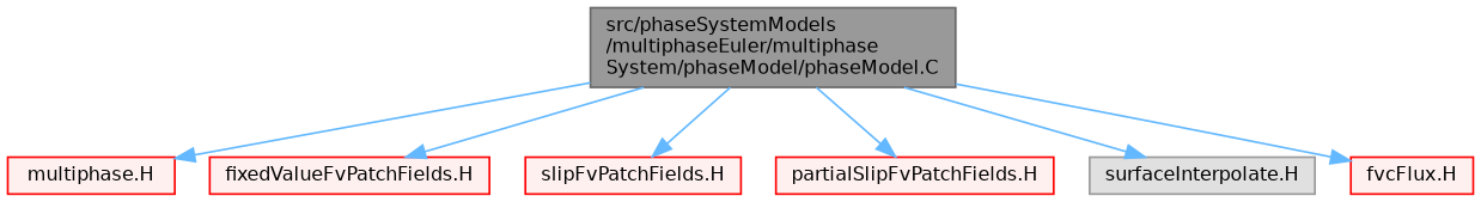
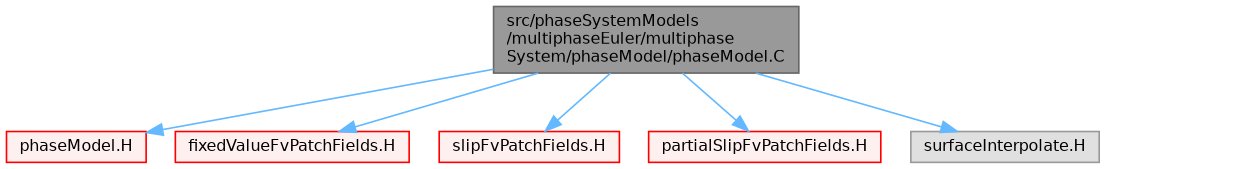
  digraph {
    node [color=red fillcolor="#FFF0F0" fontname=Helvetica fontsize=10 shape=box style=filled]
    edge [color=steelblue1 fontname=Helvetica fontsize=10 labelfontname=Helvetica labelfontsize=10 style=solid]
    n1 [color=gray40 fillcolor=grey60 fontcolor=black height=0.2 label="src/phaseSystemModels\l/multiphaseEuler/multiphase\lSystem/phaseModel/phaseModel.C" width=0.4]
-   n2 [height=0.2 label="multiphase.H" width=0.4]
+   n2 [height=0.2 label="phaseModel.H" width=0.4]
    n3 [height=0.2 label="fixedValueFvPatchFields.H" width=0.4]
    n4 [height=0.2 label="slipFvPatchFields.H" width=0.4]
    n5 [height=0.2 label="partialSlipFvPatchFields.H" width=0.4]
    n6 [color=grey60 fillcolor="#E0E0E0" height=0.2 label="surfaceInterpolate.H" width=0.4]
-   n7 [height=0.2 label="fvcFlux.H" width=0.4]
    n1 -> n2
    n1 -> n3
    n1 -> n4
    n1 -> n5
    n1 -> n6
-   n1 -> n7
  }
